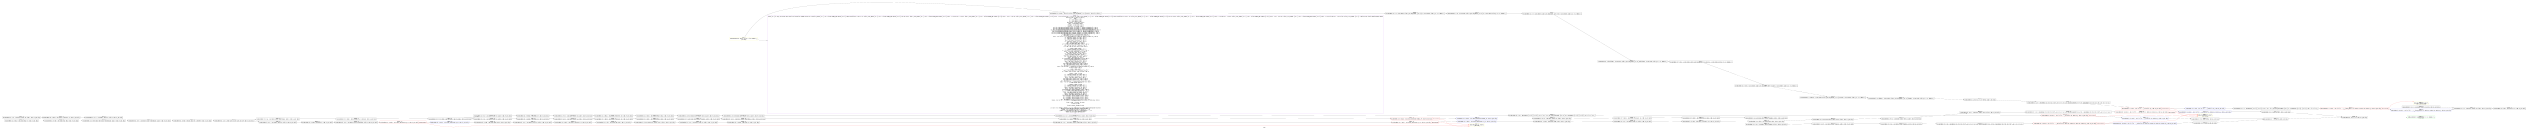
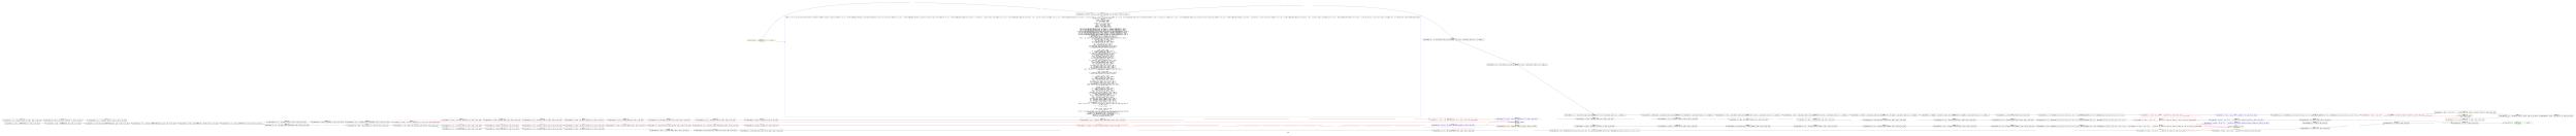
  digraph {
    fontname="Courier Prime"
    label=ICFG
    rankdir=LR
    node [color=black fontname="Courier Prime" shape=record]
    edge [fontname="Courier Prime" style=solid]
    n1 [color=blue label="{NodeID: 98\nRetBlockNode ID: 98   %call26 = call i32 (i8*, ...) @printf(i8* %29, double %25, double %26, double %27, double %28), !dbg !99 \{fun: main\}}"]
    n2 [label="{NodeID: 97\nIntraBlockNode ID: 97   br label %if.end \{fun: main\}}"]
    n3 [label="{NodeID: 77\nIntraBlockNode ID: 77   br label %if.end27 \{fun: main\}}"]
    n4 [label="{NodeID: 80\nIntraBlockNode ID: 80   ret i32 0, !dbg !100 \{fun: main\}}"]
    n5 [color=green label="{NodeID: 83\nFunExitBlockNode ID: 83Exit(\{ ln: 30  cl: 5  fl: example.c \})\n \{fun: main\}}"]
    n6 [color=blue label="{NodeID: 96\nRetBlockNode ID: 96   %call11 = call i32 (i8*, ...) @printf(i8* %15, double %13, double %14), !dbg !64 \{fun: main\}}"]
    n7 [label="{NodeID: 95\nIntraBlockNode ID: 95   br label %if.end27, !dbg !65 \{fun: main\}}"]
    n8 [color=red label="{NodeID: 94\nCallBlockNode ID: 94   %call26 = call i32 (i8*, ...) @printf(i8* %29, double %25, double %26, double %27, double %28), !dbg !99 \{fun: main\}|{|<s1>0x56545763fb90}}"]
    n9 [color=yellow label="{NodeID: 14\nFunEntryBlockNode ID: 14Entry()\n \{fun: printf\}}"]
    n10 [color=red label="{NodeID: 93\nCallBlockNode ID: 93   %call11 = call i32 (i8*, ...) @printf(i8* %15, double %13, double %14), !dbg !64 \{fun: main\}|{|<s1>0x565457648840}}"]
    n11 [label="{NodeID: 92\nIntraBlockNode ID: 92   %29 = getelementptr [44 x i8], [44 x i8]* @.str.4, i64 0, i64 0 \{fun: main\}VariantGepPE: [126\<--12]    %29 = getelementptr [44 x i8], [44 x i8]* @.str.4, i64 0, i64 0\{  \}}"]
    n12 [label="{NodeID: 91\nIntraBlockNode ID: 91   %15 = getelementptr [32 x i8], [32 x i8]* @.str.2, i64 0, i64 0 \{fun: main\}VariantGepPE: [90\<--8]    %15 = getelementptr [32 x i8], [32 x i8]* @.str.2, i64 0, i64 0\{  \}}"]
    n13 [label="{NodeID: 90\nIntraBlockNode ID: 90   %28 = load double, double* %imagPart, align 8, !dbg !98 \{fun: main\}}"]
    n14 [label="{NodeID: 89\nIntraBlockNode ID: 89   %14 = load double, double* %root2, align 8, !dbg !63 \{fun: main\}}"]
    n15 [label="{NodeID: 88\nIntraBlockNode ID: 88   %27 = load double, double* %realPart, align 8, !dbg !97 \{fun: main\}}"]
    n16 [label="{NodeID: 87\nIntraBlockNode ID: 87   %13 = load double, double* %root1, align 8, !dbg !62 \{fun: main\}}"]
    n17 [label="{NodeID: 86\nIntraBlockNode ID: 86   %26 = load double, double* %imagPart, align 8, !dbg !96 \{fun: main\}}"]
    n18 [label="{NodeID: 85\nIntraBlockNode ID: 85   store double %div10, double* %root2, align 8, !dbg !61 \{fun: main\}}"]
+   n19 [label="{NodeID: 84\nIntraBlockNode ID: 84   %25 = load double, double* %realPart, align 8, !dbg !95 \{fun: main\}}"]
    n20 [label="{NodeID: 82\nIntraBlockNode ID: 82   %div10 = fdiv double %sub8, %mul9, !dbg !60 \{fun: main\}}"]
    n21 [label="{NodeID: 81\nIntraBlockNode ID: 81   store double %div25, double* %imagPart, align 8, !dbg !94 \{fun: main\}}"]
    n22 [label="{NodeID: 79\nIntraBlockNode ID: 79   %mul9 = fmul double 2.000000e+00, %12, !dbg !59 \{fun: main\}}"]
    n23 [label="{NodeID: 78\nIntraBlockNode ID: 78   %div25 = fdiv double %call23, %mul24, !dbg !93 \{fun: main\}}"]
    n24 [label="{NodeID: 35\nIntraBlockNode ID: 35   %cmp12 = fcmp oeq double %16, 0.000000e+00, !dbg !68 \{fun: main\}}"]
    n25 [label="{NodeID: 37\nIntraBlockNode ID: 37   br i1 %cmp12, label %if.then13, label %if.else18, !dbg !69 \{fun: main\}}"]
    n26 [label="{NodeID: 40\nIntraBlockNode ID: 40   %17 = load double, double* %b, align 8, !dbg !70 \{fun: main\}}"]
    n27 [label="{NodeID: 41\nIntraBlockNode ID: 41   %21 = load double, double* %b, align 8, !dbg !81 \{fun: main\}}"]
    n28 [label="{NodeID: 44\nIntraBlockNode ID: 44   %fneg14 = fneg double %17, !dbg !72 \{fun: main\}}"]
    n29 [label="{NodeID: 45\nIntraBlockNode ID: 45   %fneg19 = fneg double %21, !dbg !83 \{fun: main\}}"]
    n30 [label="{NodeID: 34\nIntraBlockNode ID: 34   %fneg = fneg double %7, !dbg !45 \{fun: main\}}"]
    n31 [label="{NodeID: 36\nIntraBlockNode ID: 36   %8 = load double, double* %discriminant, align 8, !dbg !46 \{fun: main\}}"]
    n32 [color=red label="{NodeID: 38\nCallBlockNode ID: 38   %call4 = call double @sqrt(double %8) #4, !dbg !47 \{fun: main\}|{|<s1>0x565457646790}}"]
    n33 [color=blue label="{NodeID: 43\nRetBlockNode ID: 43   %call4 = call double @sqrt(double %8) #4, !dbg !47 \{fun: main\}}"]
    n34 [color=yellow label="{NodeID: 39\nFunEntryBlockNode ID: 39Entry()\n \{fun: sqrt\}}"]
    n35 [label="{NodeID: 33\nIntraBlockNode ID: 33   %16 = load double, double* %discriminant, align 8, !dbg !66 \{fun: main\}}"]
    n36 [label="{NodeID: 32\nIntraBlockNode ID: 32   %7 = load double, double* %b, align 8, !dbg !43 \{fun: main\}}"]
    n37 [label="{NodeID: 31\nIntraBlockNode ID: 31   br i1 %cmp, label %if.then, label %if.else, !dbg !42 \{fun: main\}}"]
    n38 [label="{NodeID: 30\nIntraBlockNode ID: 30   %cmp = fcmp ogt double %6, 0.000000e+00, !dbg !41 \{fun: main\}}"]
    n39 [label="{NodeID: 29\nIntraBlockNode ID: 29   %6 = load double, double* %discriminant, align 8, !dbg !39 \{fun: main\}}"]
    n40 [label="{NodeID: 28\nIntraBlockNode ID: 28   store double %sub, double* %discriminant, align 8, !dbg !38 \{fun: main\}}"]
    n41 [label="{NodeID: 27\nIntraBlockNode ID: 27   %sub = fsub double %mul, %mul3, !dbg !37 \{fun: main\}}"]
    n42 [label="{NodeID: 26\nIntraBlockNode ID: 26   %mul3 = fmul double %mul2, %5, !dbg !36 \{fun: main\}}"]
    n43 [label="{NodeID: 25\nIntraBlockNode ID: 25   %5 = load double, double* %c, align 8, !dbg !35 \{fun: main\}}"]
    n44 [label="{NodeID: 24\nIntraBlockNode ID: 24   %mul2 = fmul double 4.000000e+00, %4, !dbg !34 \{fun: main\}}"]
    n45 [label="{NodeID: 23\nIntraBlockNode ID: 23   %4 = load double, double* %a, align 8, !dbg !33 \{fun: main\}}"]
    n46 [label="{NodeID: 22\nIntraBlockNode ID: 22   %mul = fmul double %2, %3, !dbg !32 \{fun: main\}}"]
    n47 [label="{NodeID: 21\nIntraBlockNode ID: 21   %3 = load double, double* %b, align 8, !dbg !31 \{fun: main\}}"]
    n48 [color=blue label="{NodeID: 20\nRetBlockNode ID: 20   %call1 = call i32 (i8*, ...) @__isoc99_scanf(i8* %1, double* %a, double* %b, double* %c), !dbg !29 \{fun: main\}}"]
    n49 [label="{NodeID: 19\nIntraBlockNode ID: 19   %2 = load double, double* %b, align 8, !dbg !30 \{fun: main\}}"]
    n50 [color=yellow label="{NodeID: 18\nFunEntryBlockNode ID: 18Entry()\n \{fun: __isoc99_scanf\}}"]
    n51 [color=red label="{NodeID: 17\nCallBlockNode ID: 17   %call1 = call i32 (i8*, ...) @__isoc99_scanf(i8* %1, double* %a, double* %b, double* %c), !dbg !29 \{fun: main\}|{|<s1>0x565457643e98}}"]
    n52 [color=blue label="{NodeID: 16\nRetBlockNode ID: 16   %call = call i32 (i8*, ...) @printf(i8* %0), !dbg !28 \{fun: main\}}"]
    n53 [label="{NodeID: 15\nIntraBlockNode ID: 15   %1 = getelementptr [12 x i8], [12 x i8]* @.str.1, i64 0, i64 0 \{fun: main\}VariantGepPE: [49\<--6]    %1 = getelementptr [12 x i8], [12 x i8]* @.str.1, i64 0, i64 0\{  \}}"]
    n54 [label="{NodeID: 5\nIntraBlockNode ID: 5   %c = alloca double, align 8 \{fun: main\}AddrPE: [23\<--24]    %c = alloca double, align 8\{ ln: 4 fl: example.c \}}"]
    n55 [label="{NodeID: 6\nIntraBlockNode ID: 6   %discriminant = alloca double, align 8 \{fun: main\}AddrPE: [25\<--26]    %discriminant = alloca double, align 8\{ ln: 4 fl: example.c \}}"]
    n56 [label="{NodeID: 7\nIntraBlockNode ID: 7   %root1 = alloca double, align 8 \{fun: main\}AddrPE: [27\<--28]    %root1 = alloca double, align 8\{ ln: 4 fl: example.c \}}"]
    n57 [label="{NodeID: 8\nIntraBlockNode ID: 8   %root2 = alloca double, align 8 \{fun: main\}AddrPE: [29\<--30]    %root2 = alloca double, align 8\{ ln: 4 fl: example.c \}}"]
    n58 [label="{NodeID: 4\nIntraBlockNode ID: 4   %b = alloca double, align 8 \{fun: main\}AddrPE: [21\<--22]    %b = alloca double, align 8\{ ln: 4 fl: example.c \}}"]
    n59 [label="{NodeID: 3\nIntraBlockNode ID: 3   %a = alloca double, align 8 \{fun: main\}AddrPE: [19\<--20]    %a = alloca double, align 8\{ ln: 4 fl: example.c \}}"]
    n60 [label="{NodeID: 2\nIntraBlockNode ID: 2   %retval = alloca i32, align 4 \{fun: main\}AddrPE: [17\<--18]    %retval = alloca i32, align 4\{  \}}"]
    n61 [color=purple label="{NodeID: 0\nCopyPE: [2\<--3]  i8* null\{ Can only get source location for instruction, argument, global var or function. \}AddrPE: [4\<--1]  @.str = private unnamed_addr constant [32 x i8] c\"Enter coefficients a, b and c: \\00\", align 1\{ Glob  \}AddrPE: [6\<--1]  @.str.1 = private unnamed_addr constant [12 x i8] c\"%lf %lf %lf\\00\", align 1\{ Glob  \}AddrPE: [8\<--1]  @.str.2 = private unnamed_addr constant [32 x i8] c\"root1 = %.2lf and root2 = %.2lf\\00\", align 1\{ Glob  \}AddrPE: [10\<--1]  @.str.3 = private unnamed_addr constant [23 x i8] c\"root1 = root2 = %.2lf;\\00\", align 1\{ Glob  \}AddrPE: [12\<--1]  @.str.4 = private unnamed_addr constant [44 x i8] c\"root1 = %.2lf+%.2lfi and root2 = %.2f-%.2fi\\00\", align 1\{ Glob  \}AddrPE: [4\<--1]  @.str = private unnamed_addr constant [32 x i8] c\"Enter coefficients a, b and c: \\00\", align 1\{ Glob  \}AddrPE: [6\<--1]  @.str.1 = private unnamed_addr constant [12 x i8] c\"%lf %lf %lf\\00\", align 1\{ Glob  \}AddrPE: [8\<--1]  @.str.2 = private unnamed_addr constant [32 x i8] c\"root1 = %.2lf and root2 = %.2lf\\00\", align 1\{ Glob  \}AddrPE: [10\<--1]  @.str.3 = private unnamed_addr constant [23 x i8] c\"root1 = root2 = %.2lf;\\00\", align 1\{ Glob  \}AddrPE: [12\<--1]  @.str.4 = private unnamed_addr constant [44 x i8] c\"root1 = %.2lf+%.2lfi and root2 = %.2f-%.2fi\\00\", align 1\{ Glob  \}AddrPE: [14\<--15]  ; Function Attrs: noinline nounwind optnone uwtable\ndefine dso_local i32 @main() #0 !dbg !7 \{\nentry:\n  %retval = alloca i32, align 4\n  %a = alloca double, align 8\n  %b = alloca double, align 8\n  %c = alloca double, align 8\n  %discriminant = alloca double, align 8\n  %root1 = alloca double, align 8\n  %root2 = alloca double, align 8\n  %realPart = alloca double, align 8\n  %imagPart = alloca double, align 8\n  store i32 0, i32* %retval, align 4\n  call void @llvm.dbg.declare(metadata double* %a, metadata !11, metadata !DIExpression()), !dbg !13\n  call void @llvm.dbg.declare(metadata double* %b, metadata !14, metadata !DIExpression()), !dbg !15\n  call void @llvm.dbg.declare(metadata double* %c, metadata !16, metadata !DIExpression()), !dbg !17\n  call void @llvm.dbg.declare(metadata double* %discriminant, metadata !18, metadata !DIExpression()), !dbg !19\n  call void @llvm.dbg.declare(metadata double* %root1, metadata !20, metadata !DIExpression()), !dbg !21\n  call void @llvm.dbg.declare(metadata double* %root2, metadata !22, metadata !DIExpression()), !dbg !23\n  call void @llvm.dbg.declare(metadata double* %realPart, metadata !24, metadata !DIExpression()), !dbg !25\n  call void @llvm.dbg.declare(metadata double* %imagPart, metadata !26, metadata !DIExpression()), !dbg !27\n  %0 = getelementptr [32 x i8], [32 x i8]* @.str, i64 0, i64 0\n  %call = call i32 (i8*, ...) @printf(i8* %0), !dbg !28\n  %1 = getelementptr [12 x i8], [12 x i8]* @.str.1, i64 0, i64 0\n  %call1 = call i32 (i8*, ...) @__isoc99_scanf(i8* %1, double* %a, double* %b, double* %c), !dbg !29\n  %2 = load double, double* %b, align 8, !dbg !30\n  %3 = load double, double* %b, align 8, !dbg !31\n  %mul = fmul double %2, %3, !dbg !32\n  %4 = load double, double* %a, align 8, !dbg !33\n  %mul2 = fmul double 4.000000e+00, %4, !dbg !34\n  %5 = load double, double* %c, align 8, !dbg !35\n  %mul3 = fmul double %mul2, %5, !dbg !36\n  %sub = fsub double %mul, %mul3, !dbg !37\n  store double %sub, double* %discriminant, align 8, !dbg !38\n  %6 = load double, double* %discriminant, align 8, !dbg !39\n  %cmp = fcmp ogt double %6, 0.000000e+00, !dbg !41\n  br i1 %cmp, label %if.then, label %if.else, !dbg !42\n\nif.then:                                          ; preds = %entry\n  %7 = load double, double* %b, align 8, !dbg !43\n  %fneg = fneg double %7, !dbg !45\n  %8 = load double, double* %discriminant, align 8, !dbg !46\n  %call4 = call double @sqrt(double %8) #4, !dbg !47\n  %add = fadd double %fneg, %call4, !dbg !48\n  %9 = load double, double* %a, align 8, !dbg !49\n  %mul5 = fmul double 2.000000e+00, %9, !dbg !50\n  %div = fdiv double %add, %mul5, !dbg !51\n  store double %div, double* %root1, align 8, !dbg !52\n  %10 = load double, double* %b, align 8, !dbg !53\n  %fneg6 = fneg double %10, !dbg !54\n  %11 = load double, double* %discriminant, align 8, !dbg !55\n  %call7 = call double @sqrt(double %11) #4, !dbg !56\n  %sub8 = fsub double %fneg6, %call7, !dbg !57\n  %12 = load double, double* %a, align 8, !dbg !58\n  %mul9 = fmul double 2.000000e+00, %12, !dbg !59\n  %div10 = fdiv double %sub8, %mul9, !dbg !60\n  store double %div10, double* %root2, align 8, !dbg !61\n  %13 = load double, double* %root1, align 8, !dbg !62\n  %14 = load double, double* %root2, align 8, !dbg !63\n  %15 = getelementptr [32 x i8], [32 x i8]* @.str.2, i64 0, i64 0\n  %call11 = call i32 (i8*, ...) @printf(i8* %15, double %13, double %14), !dbg !64\n  br label %if.end27, !dbg !65\n\nif.else:                                          ; preds = %entry\n  %16 = load double, double* %discriminant, align 8, !dbg !66\n  %cmp12 = fcmp oeq double %16, 0.000000e+00, !dbg !68\n  br i1 %cmp12, label %if.then13, label %if.else18, !dbg !69\n\nif.then13:                                        ; preds = %if.else\n  %17 = load double, double* %b, align 8, !dbg !70\n  %fneg14 = fneg double %17, !dbg !72\n  %18 = load double, double* %a, align 8, !dbg !73\n  %mul15 = fmul double 2.000000e+00, %18, !dbg !74\n  %div16 = fdiv double %fneg14, %mul15, !dbg !75\n  store double %div16, double* %root2, align 8, !dbg !76\n  store double %div16, double* %root1, align 8, !dbg !77\n  %19 = load double, double* %root1, align 8, !dbg !78\n  %20 = getelementptr [23 x i8], [23 x i8]* @.str.3, i64 0, i64 0\n  %call17 = call i32 (i8*, ...) @printf(i8* %20, double %19), !dbg !79\n  br label %if.end, !dbg !80\n\nif.else18:                                        ; preds = %if.else\n  %21 = load double, double* %b, align 8, !dbg !81\n  %fneg19 = fneg double %21, !dbg !83\n  %22 = load double, double* %a, align 8, !dbg !84\n  %mul20 = fmul double 2.000000e+00, %22, !dbg !85\n  %div21 = fdiv double %fneg19, %mul20, !dbg !86\n  store double %div21, double* %realPart, align 8, !dbg !87\n  %23 = load double, double* %discriminant, align 8, !dbg !88\n  %fneg22 = fneg double %23, !dbg !89\n  %call23 = call double @sqrt(double %fneg22) #4, !dbg !90\n  %24 = load double, double* %a, align 8, !dbg !91\n  %mul24 = fmul double 2.000000e+00, %24, !dbg !92\n  %div25 = fdiv double %call23, %mul24, !dbg !93\n  store double %div25, double* %imagPart, align 8, !dbg !94\n  %25 = load double, double* %realPart, align 8, !dbg !95\n  %26 = load double, double* %imagPart, align 8, !dbg !96\n  %27 = load double, double* %realPart, align 8, !dbg !97\n  %28 = load double, double* %imagPart, align 8, !dbg !98\n  %29 = getelementptr [44 x i8], [44 x i8]* @.str.4, i64 0, i64 0\n  %call26 = call i32 (i8*, ...) @printf(i8* %29, double %25, double %26, double %27, double %28), !dbg !99\n  br label %if.end\n\nif.end:                                           ; preds = %if.else18, %if.then13\n  br label %if.end27\n\nif.end27:                                         ; preds = %if.end, %if.then\n  ret i32 0, !dbg !100\n\}\n\{ in line: 3 file: example.c \}AddrPE: [131\<--132]  ; Function Attrs: nounwind readnone speculatable willreturn\ndeclare void @llvm.dbg.declare(metadata, metadata, metadata) #1\n\{  \}AddrPE: [47\<--48]  declare dso_local i32 @printf(i8*, ...) #2\n\{  \}AddrPE: [51\<--52]  declare dso_local i32 @__isoc99_scanf(i8*, ...) #2\n\{  \}AddrPE: [71\<--72]  ; Function Attrs: nounwind\ndeclare dso_local double @sqrt(double) #3\n\{  \}}"]
    n62 [color=yellow label="{NodeID: 1\nFunEntryBlockNode ID: 1Entry(\{ in line: 3 file: example.c \})\n \{fun: main\}}"]
    n63 [label="{NodeID: 9\nIntraBlockNode ID: 9   %realPart = alloca double, align 8 \{fun: main\}AddrPE: [31\<--32]    %realPart = alloca double, align 8\{ ln: 4 fl: example.c \}}"]
    n64 [label="{NodeID: 10\nIntraBlockNode ID: 10   %imagPart = alloca double, align 8 \{fun: main\}AddrPE: [33\<--34]    %imagPart = alloca double, align 8\{ ln: 4 fl: example.c \}}"]
    n65 [label="{NodeID: 11\nIntraBlockNode ID: 11   store i32 0, i32* %retval, align 4 \{fun: main\}}"]
    n66 [label="{NodeID: 12\nIntraBlockNode ID: 12   %0 = getelementptr [32 x i8], [32 x i8]* @.str, i64 0, i64 0 \{fun: main\}VariantGepPE: [45\<--4]    %0 = getelementptr [32 x i8], [32 x i8]* @.str, i64 0, i64 0\{  \}}"]
    n67 [color=red label="{NodeID: 13\nCallBlockNode ID: 13   %call = call i32 (i8*, ...) @printf(i8* %0), !dbg !28 \{fun: main\}|{|<s1>0x565457643a50}}"]
    n68 [label="{NodeID: 42\nIntraBlockNode ID: 42   %add = fadd double %fneg, %call4, !dbg !48 \{fun: main\}}"]
    n69 [label="{NodeID: 47\nIntraBlockNode ID: 47   %18 = load double, double* %a, align 8, !dbg !73 \{fun: main\}}"]
    n70 [label="{NodeID: 48\nIntraBlockNode ID: 48   %22 = load double, double* %a, align 8, !dbg !84 \{fun: main\}}"]
    n71 [label="{NodeID: 46\nIntraBlockNode ID: 46   %9 = load double, double* %a, align 8, !dbg !49 \{fun: main\}}"]
    n72 [label="{NodeID: 50\nIntraBlockNode ID: 50   %mul15 = fmul double 2.000000e+00, %18, !dbg !74 \{fun: main\}}"]
    n73 [label="{NodeID: 51\nIntraBlockNode ID: 51   %mul20 = fmul double 2.000000e+00, %22, !dbg !85 \{fun: main\}}"]
    n74 [label="{NodeID: 49\nIntraBlockNode ID: 49   %mul5 = fmul double 2.000000e+00, %9, !dbg !50 \{fun: main\}}"]
    n75 [label="{NodeID: 52\nIntraBlockNode ID: 52   %div = fdiv double %add, %mul5, !dbg !51 \{fun: main\}}"]
    n76 [label="{NodeID: 53\nIntraBlockNode ID: 53   %div16 = fdiv double %fneg14, %mul15, !dbg !75 \{fun: main\}}"]
    n77 [label="{NodeID: 54\nIntraBlockNode ID: 54   %div21 = fdiv double %fneg19, %mul20, !dbg !86 \{fun: main\}}"]
    n78 [label="{NodeID: 55\nIntraBlockNode ID: 55   store double %div, double* %root1, align 8, !dbg !52 \{fun: main\}}"]
    n79 [label="{NodeID: 56\nIntraBlockNode ID: 56   store double %div16, double* %root2, align 8, !dbg !76 \{fun: main\}}"]
    n80 [label="{NodeID: 57\nIntraBlockNode ID: 57   store double %div21, double* %realPart, align 8, !dbg !87 \{fun: main\}}"]
    n81 [label="{NodeID: 58\nIntraBlockNode ID: 58   %10 = load double, double* %b, align 8, !dbg !53 \{fun: main\}}"]
    n82 [label="{NodeID: 59\nIntraBlockNode ID: 59   store double %div16, double* %root1, align 8, !dbg !77 \{fun: main\}}"]
    n83 [label="{NodeID: 60\nIntraBlockNode ID: 60   %23 = load double, double* %discriminant, align 8, !dbg !88 \{fun: main\}}"]
    n84 [label="{NodeID: 61\nIntraBlockNode ID: 61   %fneg6 = fneg double %10, !dbg !54 \{fun: main\}}"]
    n85 [label="{NodeID: 62\nIntraBlockNode ID: 62   %19 = load double, double* %root1, align 8, !dbg !78 \{fun: main\}}"]
    n86 [label="{NodeID: 63\nIntraBlockNode ID: 63   %fneg22 = fneg double %23, !dbg !89 \{fun: main\}}"]
    n87 [label="{NodeID: 64\nIntraBlockNode ID: 64   %11 = load double, double* %discriminant, align 8, !dbg !55 \{fun: main\}}"]
    n88 [label="{NodeID: 65\nIntraBlockNode ID: 65   %20 = getelementptr [23 x i8], [23 x i8]* @.str.3, i64 0, i64 0 \{fun: main\}VariantGepPE: [105\<--10]    %20 = getelementptr [23 x i8], [23 x i8]* @.str.3, i64 0, i64 0\{  \}}"]
    n89 [color=red label="{NodeID: 66\nCallBlockNode ID: 66   %call23 = call double @sqrt(double %fneg22) #4, !dbg !90 \{fun: main\}|{|<s1>0x56545764b9f0}}"]
    n90 [color=red label="{NodeID: 67\nCallBlockNode ID: 67   %call7 = call double @sqrt(double %11) #4, !dbg !56 \{fun: main\}|{|<s1>0x565457647aa0}}"]
    n91 [color=red label="{NodeID: 68\nCallBlockNode ID: 68   %call17 = call i32 (i8*, ...) @printf(i8* %20, double %19), !dbg !79 \{fun: main\}|{|<s1>0x56545764a0f8}}"]
    n92 [color=blue label="{NodeID: 70\nRetBlockNode ID: 70   %call23 = call double @sqrt(double %fneg22) #4, !dbg !90 \{fun: main\}}"]
    n93 [color=blue label="{NodeID: 72\nRetBlockNode ID: 72   %call7 = call double @sqrt(double %11) #4, !dbg !56 \{fun: main\}}"]
    n94 [color=blue label="{NodeID: 74\nRetBlockNode ID: 74   %call17 = call i32 (i8*, ...) @printf(i8* %20, double %19), !dbg !79 \{fun: main\}}"]
    n95 [label="{NodeID: 69\nIntraBlockNode ID: 69   %24 = load double, double* %a, align 8, !dbg !91 \{fun: main\}}"]
    n96 [label="{NodeID: 71\nIntraBlockNode ID: 71   %sub8 = fsub double %fneg6, %call7, !dbg !57 \{fun: main\}}"]
    n97 [label="{NodeID: 73\nIntraBlockNode ID: 73   br label %if.end, !dbg !80 \{fun: main\}}"]
    n98 [label="{NodeID: 75\nIntraBlockNode ID: 75   %mul24 = fmul double 2.000000e+00, %24, !dbg !92 \{fun: main\}}"]
    n99 [label="{NodeID: 76\nIntraBlockNode ID: 76   %12 = load double, double* %a, align 8, !dbg !58 \{fun: main\}}"]
    n1 -> n2
    n2 -> n3
    n3 -> n4
    n4 -> n5
    n6 -> n7
    n7 -> n4
    n8 -> n1
    n8 -> n9 [color=red tailport=s1]
    n10 -> n6
    n10 -> n9 [color=red tailport=s1]
    n11 -> n8
    n12 -> n10
    n13 -> n11
    n14 -> n12
    n15 -> n13
    n16 -> n14
    n17 -> n15
    n18 -> n16
+   n19 -> n17
    n20 -> n18
+   n21 -> n19
    n22 -> n20
    n23 -> n21
    n24 -> n25
    n25 -> n26
    n25 -> n27
    n26 -> n28
    n27 -> n29
    n28 -> n69
    n29 -> n70
    n30 -> n31
    n31 -> n32
    n32 -> n33
    n32 -> n34 [color=red tailport=s1]
    n33 -> n68
    n35 -> n24
    n36 -> n30
    n37 -> n35
    n37 -> n36
    n38 -> n37
    n39 -> n38
    n40 -> n39
    n41 -> n40
    n42 -> n41
    n44 -> n43
    n45 -> n44
    n47 -> n46
    n48 -> n47
    n49 -> n47
    n51 -> n48
    n51 -> n50 [color=red tailport=s1]
    n52 -> n53
    n53 -> n51
    n54 -> n55
    n55 -> n56
    n56 -> n57
    n57 -> n63
    n58 -> n54
    n59 -> n58
    n60 -> n59
    n62 -> n60
    n62 -> n61
    n63 -> n64
    n64 -> n65
    n65 -> n66
    n66 -> n67
    n67 -> n9 [color=red tailport=s1]
    n67 -> n52
    n68 -> n71
    n69 -> n72
    n70 -> n73
    n71 -> n74
    n72 -> n76
    n73 -> n77
    n74 -> n75
    n75 -> n78
    n76 -> n79
    n77 -> n80
    n78 -> n81
    n79 -> n82
    n80 -> n83
    n81 -> n84
    n82 -> n85
    n83 -> n86
    n84 -> n87
    n85 -> n88
    n86 -> n89
    n87 -> n90
    n88 -> n91
    n89 -> n34 [color=red tailport=s1]
    n89 -> n92
    n90 -> n34 [color=red tailport=s1]
    n90 -> n93
    n91 -> n9 [color=red tailport=s1]
    n91 -> n94
    n92 -> n95
    n93 -> n96
    n94 -> n97
    n95 -> n98
    n96 -> n99
    n97 -> n3
    n98 -> n23
    n99 -> n22
  }
